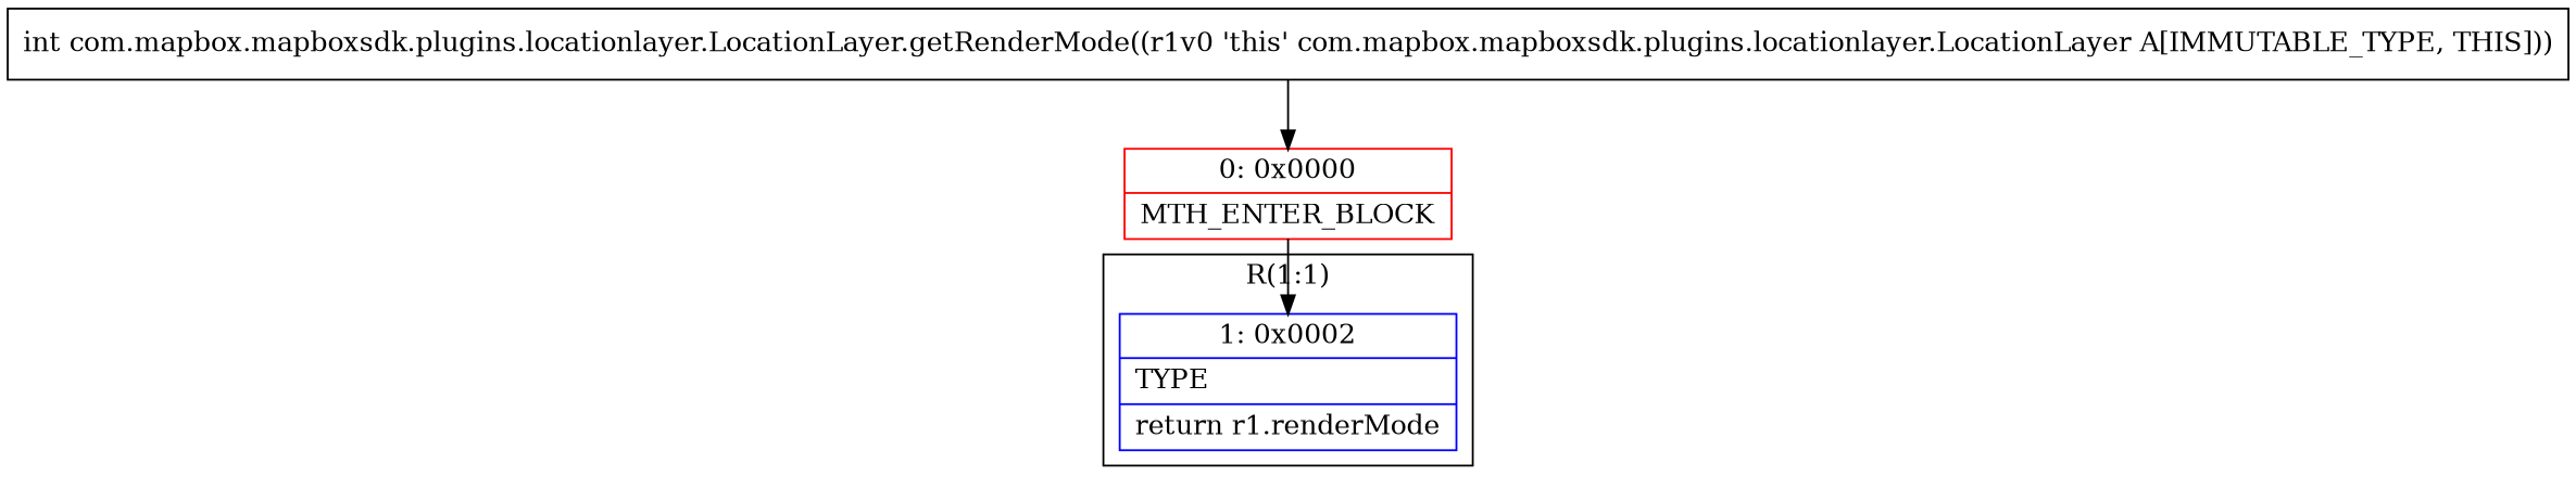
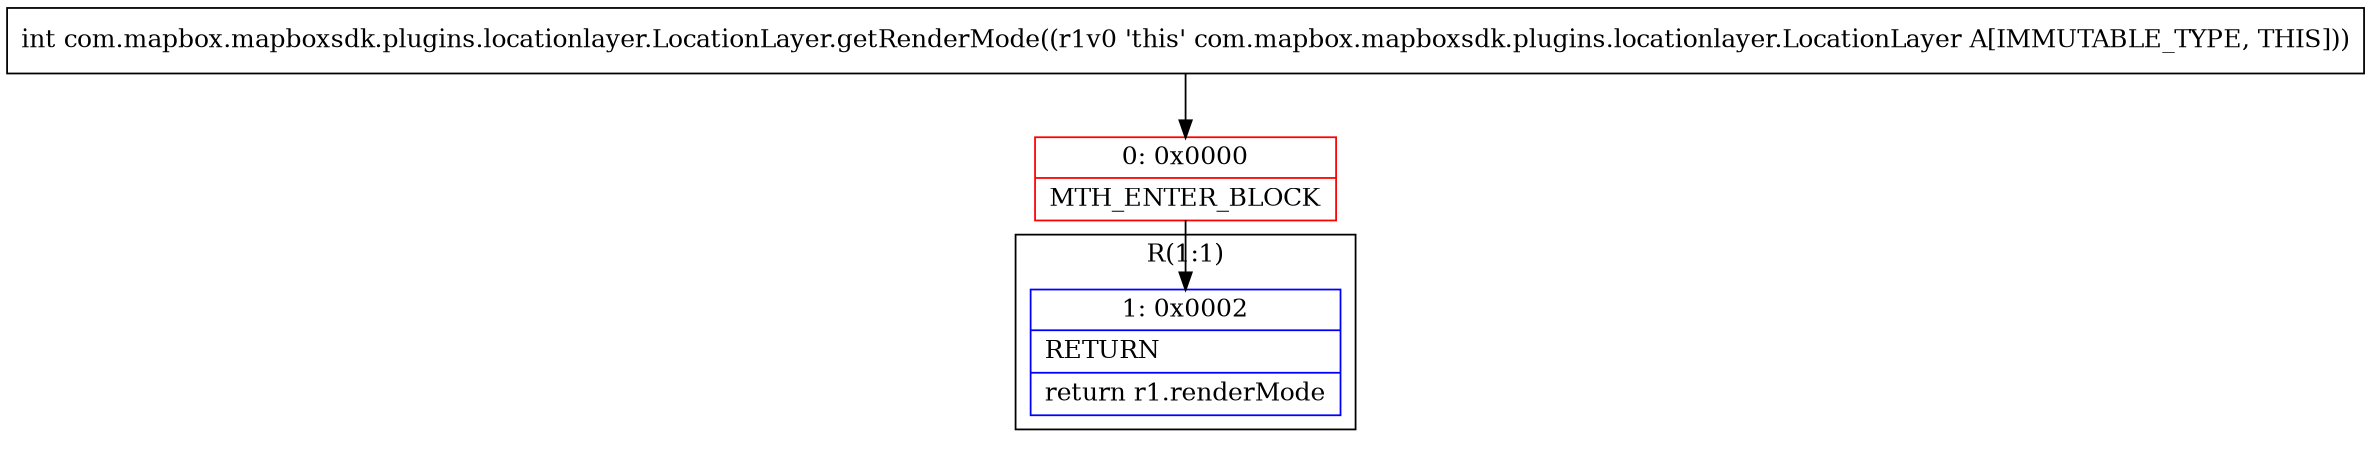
  digraph {
    node [shape=record]
-   n1 [color=blue label="{1\:\ 0x0002|TYPE\l|return r1.renderMode\l}"]
+   n1 [color=blue label="{1\:\ 0x0002|RETURN\l|return r1.renderMode\l}"]
    n2 [color=red label="{0\:\ 0x0000|MTH_ENTER_BLOCK\l}"]
    n3 [label="{int com.mapbox.mapboxsdk.plugins.locationlayer.LocationLayer.getRenderMode((r1v0 'this' com.mapbox.mapboxsdk.plugins.locationlayer.LocationLayer A[IMMUTABLE_TYPE, THIS])) }"]
    subgraph cluster_1 {
      label="R(1:1)"
      n1
    }
    n2 -> n1
    n3 -> n2
  }
